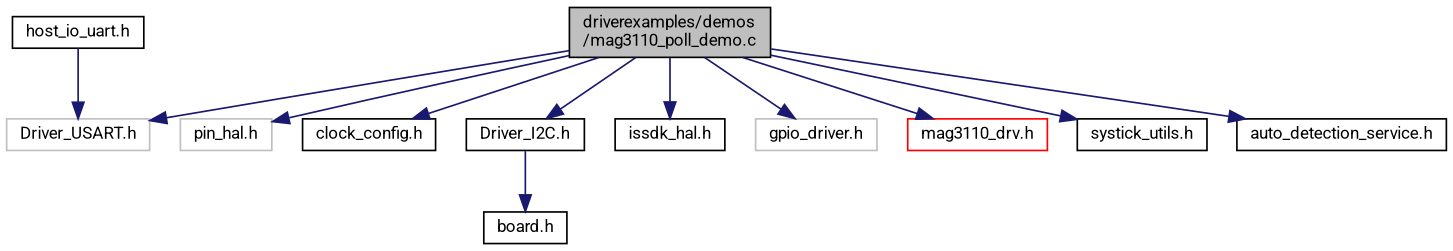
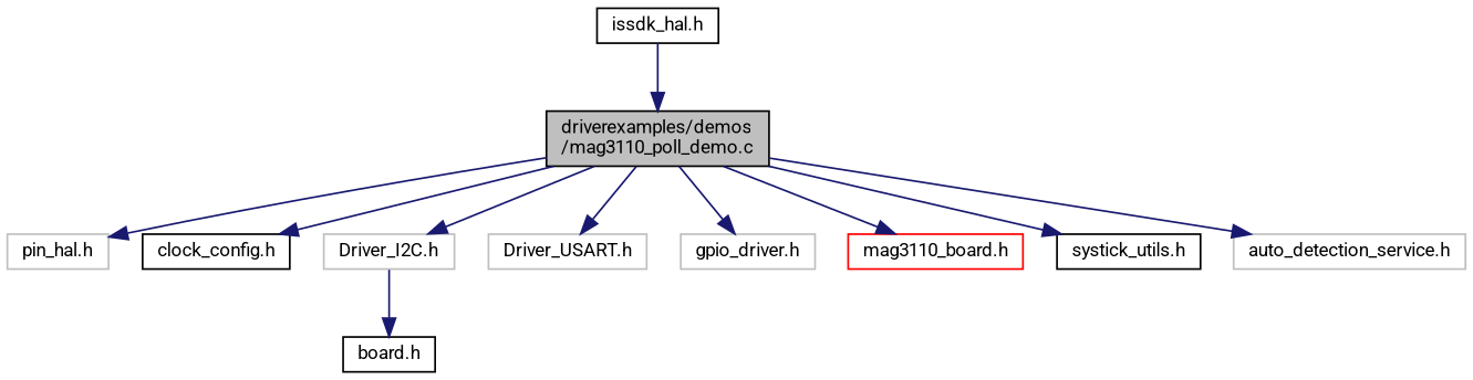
  digraph {
    fontname=Roboto
    node [color=black fillcolor=white fontname=Roboto fontsize=10 shape=record style=filled]
    edge [color=midnightblue fontname=Roboto fontsize=10 labelfontname=Helvetica labelfontsize=10 style=solid]
    n1 [fillcolor=grey75 fontcolor=black height=0.2 label="driverexamples/demos\l/mag3110_poll_demo.c" width=0.4]
    n2 [color=grey75 height=0.2 label="pin_hal.h" width=0.4]
    n3 [height=0.2 label="clock_config.h" width=0.4]
-   n4 [height=0.2 label="Driver_I2C.h" width=0.4]
+   n4 [color=grey75 height=0.2 label="Driver_I2C.h" width=0.4]
    n5 [color=grey75 height=0.2 label="Driver_USART.h" width=0.4]
    n6 [height=0.2 label="issdk_hal.h" width=0.4]
    n7 [color=grey75 height=0.2 label="gpio_driver.h" width=0.4]
-   n8 [color=red height=0.2 label="mag3110_drv.h" width=0.4]
+   n8 [color=red height=0.2 label="mag3110_board.h" width=0.4]
    n9 [height=0.2 label="systick_utils.h" width=0.4]
-   n10 [height=0.2 label="auto_detection_service.h" width=0.4]
+   n10 [color=grey75 height=0.2 label="auto_detection_service.h" width=0.4]
    n11 [height=0.2 label="board.h" width=0.4]
-   n12 [height=0.2 label="host_io_uart.h" width=0.4]
    n1 -> n2
    n1 -> n3
    n1 -> n4
    n1 -> n5
-   n1 -> n6
+   n6 -> n1
    n1 -> n7
    n1 -> n8
    n1 -> n9
    n1 -> n10
    n4 -> n11
-   n12 -> n5
  }
